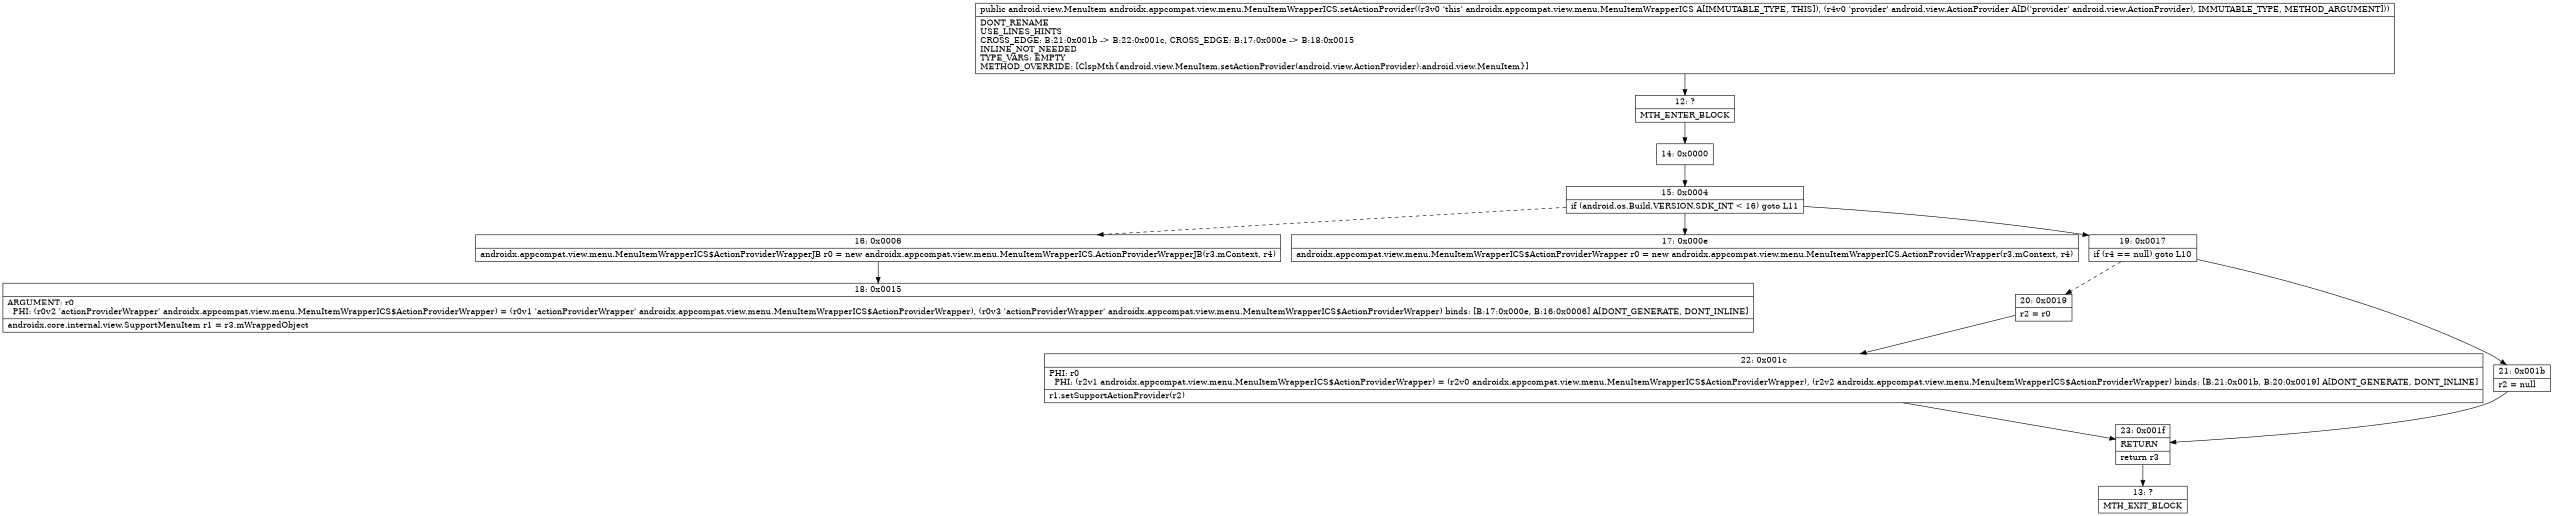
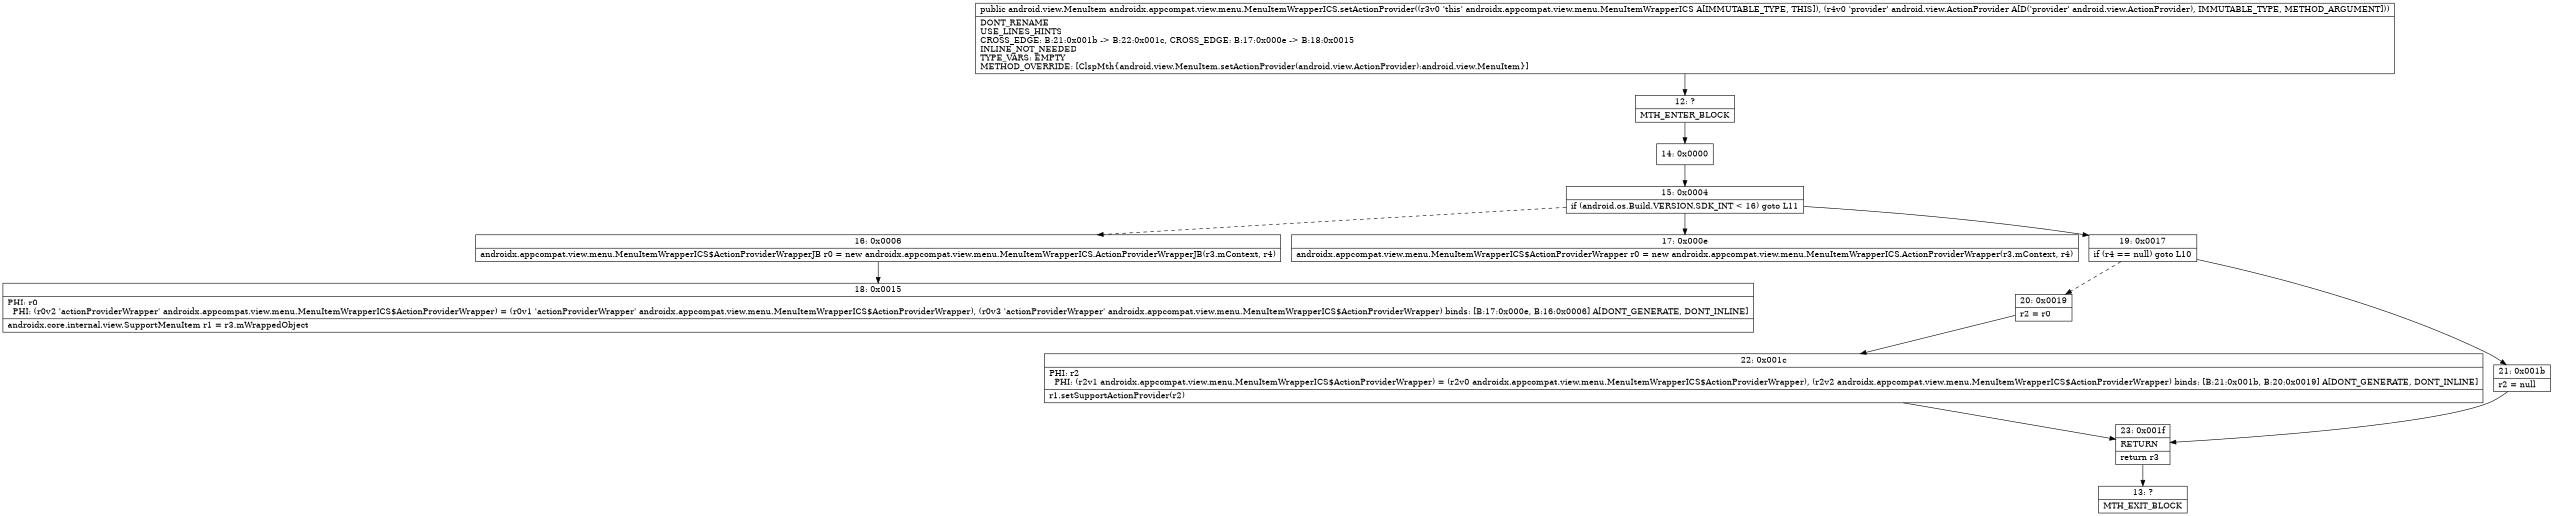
  digraph {
    node [shape=record]
    n1 [label="{12\:\ ?|MTH_ENTER_BLOCK\l}"]
    n2 [label="{14\:\ 0x0000}"]
    n3 [label="{15\:\ 0x0004|if (android.os.Build.VERSION.SDK_INT \< 16) goto L11\l}"]
    n4 [label="{16\:\ 0x0006|androidx.appcompat.view.menu.MenuItemWrapperICS$ActionProviderWrapperJB r0 = new androidx.appcompat.view.menu.MenuItemWrapperICS.ActionProviderWrapperJB(r3.mContext, r4)\l}"]
    n5 [label="{17\:\ 0x000e|androidx.appcompat.view.menu.MenuItemWrapperICS$ActionProviderWrapper r0 = new androidx.appcompat.view.menu.MenuItemWrapperICS.ActionProviderWrapper(r3.mContext, r4)\l}"]
    n6 [label="{19\:\ 0x0017|if (r4 == null) goto L10\l}"]
-   n7 [label="{18\:\ 0x0015|ARGUMENT: r0 \l  PHI: (r0v2 'actionProviderWrapper' androidx.appcompat.view.menu.MenuItemWrapperICS$ActionProviderWrapper) = (r0v1 'actionProviderWrapper' androidx.appcompat.view.menu.MenuItemWrapperICS$ActionProviderWrapper), (r0v3 'actionProviderWrapper' androidx.appcompat.view.menu.MenuItemWrapperICS$ActionProviderWrapper) binds: [B:17:0x000e, B:16:0x0006] A[DONT_GENERATE, DONT_INLINE]\l|androidx.core.internal.view.SupportMenuItem r1 = r3.mWrappedObject\l}"]
+   n7 [label="{18\:\ 0x0015|PHI: r0 \l  PHI: (r0v2 'actionProviderWrapper' androidx.appcompat.view.menu.MenuItemWrapperICS$ActionProviderWrapper) = (r0v1 'actionProviderWrapper' androidx.appcompat.view.menu.MenuItemWrapperICS$ActionProviderWrapper), (r0v3 'actionProviderWrapper' androidx.appcompat.view.menu.MenuItemWrapperICS$ActionProviderWrapper) binds: [B:17:0x000e, B:16:0x0006] A[DONT_GENERATE, DONT_INLINE]\l|androidx.core.internal.view.SupportMenuItem r1 = r3.mWrappedObject\l}"]
    n8 [label="{20\:\ 0x0019|r2 = r0\l}"]
    n9 [label="{21\:\ 0x001b|r2 = null\l}"]
-   n10 [label="{22\:\ 0x001c|PHI: r0 \l  PHI: (r2v1 androidx.appcompat.view.menu.MenuItemWrapperICS$ActionProviderWrapper) = (r2v0 androidx.appcompat.view.menu.MenuItemWrapperICS$ActionProviderWrapper), (r2v2 androidx.appcompat.view.menu.MenuItemWrapperICS$ActionProviderWrapper) binds: [B:21:0x001b, B:20:0x0019] A[DONT_GENERATE, DONT_INLINE]\l|r1.setSupportActionProvider(r2)\l}"]
+   n10 [label="{22\:\ 0x001c|PHI: r2 \l  PHI: (r2v1 androidx.appcompat.view.menu.MenuItemWrapperICS$ActionProviderWrapper) = (r2v0 androidx.appcompat.view.menu.MenuItemWrapperICS$ActionProviderWrapper), (r2v2 androidx.appcompat.view.menu.MenuItemWrapperICS$ActionProviderWrapper) binds: [B:21:0x001b, B:20:0x0019] A[DONT_GENERATE, DONT_INLINE]\l|r1.setSupportActionProvider(r2)\l}"]
    n11 [label="{23\:\ 0x001f|RETURN\l|return r3\l}"]
    n12 [label="{13\:\ ?|MTH_EXIT_BLOCK\l}"]
    n13 [label="{public android.view.MenuItem androidx.appcompat.view.menu.MenuItemWrapperICS.setActionProvider((r3v0 'this' androidx.appcompat.view.menu.MenuItemWrapperICS A[IMMUTABLE_TYPE, THIS]), (r4v0 'provider' android.view.ActionProvider A[D('provider' android.view.ActionProvider), IMMUTABLE_TYPE, METHOD_ARGUMENT]))  | DONT_RENAME\lUSE_LINES_HINTS\lCROSS_EDGE: B:21:0x001b \-\> B:22:0x001c, CROSS_EDGE: B:17:0x000e \-\> B:18:0x0015\lINLINE_NOT_NEEDED\lTYPE_VARS: EMPTY\lMETHOD_OVERRIDE: [ClspMth\{android.view.MenuItem.setActionProvider(android.view.ActionProvider):android.view.MenuItem\}]\l}"]
    n1 -> n2
    n2 -> n3
    n3 -> n4 [style=dashed]
    n3 -> n5
    n3 -> n6
    n4 -> n7
    n6 -> n8 [style=dashed]
    n6 -> n9
    n8 -> n10
    n9 -> n11
    n10 -> n11
    n11 -> n12
    n13 -> n1
  }
